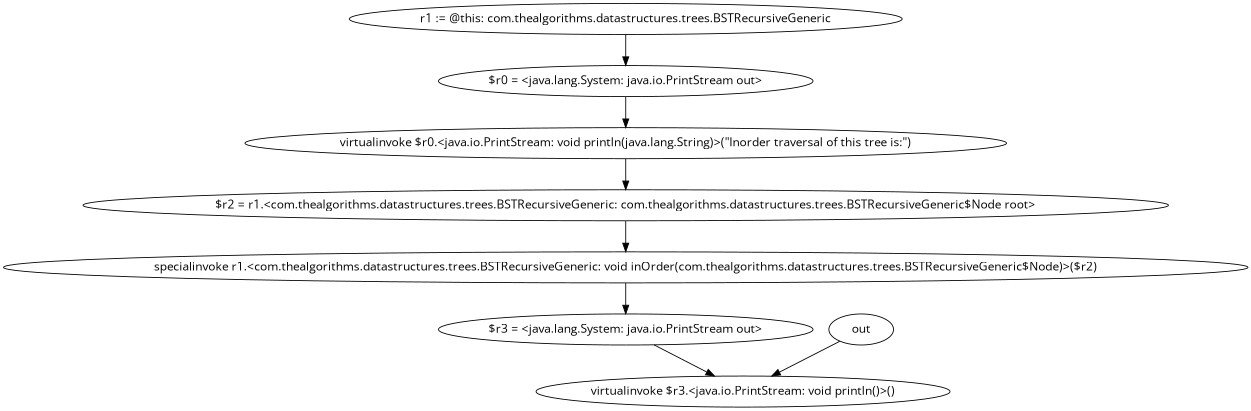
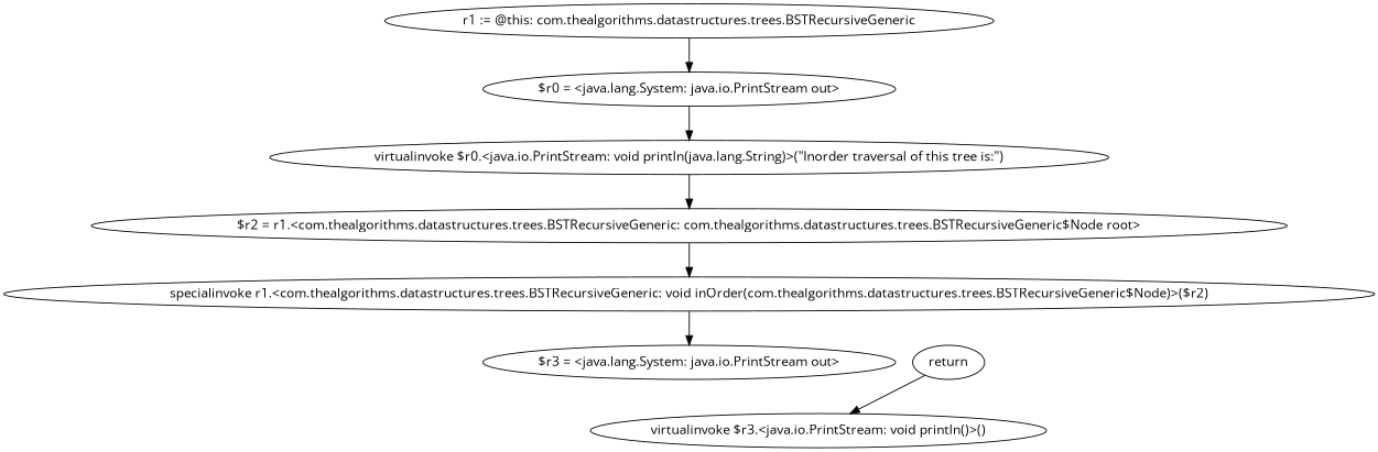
  digraph {
    fontname="Open Sans"
    node [fontname="Open Sans"]
    edge [fontname="Open Sans"]
    "r1 := @this: com.thealgorithms.datastructures.trees.BSTRecursiveGeneric"
    "$r0 = <java.lang.System: java.io.PrintStream out>"
    "virtualinvoke $r0.<java.io.PrintStream: void println(java.lang.String)>(\"Inorder traversal of this tree is:\")"
    "$r2 = r1.<com.thealgorithms.datastructures.trees.BSTRecursiveGeneric: com.thealgorithms.datastructures.trees.BSTRecursiveGeneric$Node root>"
    "specialinvoke r1.<com.thealgorithms.datastructures.trees.BSTRecursiveGeneric: void inOrder(com.thealgorithms.datastructures.trees.BSTRecursiveGeneric$Node)>($r2)"
    "$r3 = <java.lang.System: java.io.PrintStream out>"
    "virtualinvoke $r3.<java.io.PrintStream: void println()>()"
-   return [label=out]
+   return
    "r1 := @this: com.thealgorithms.datastructures.trees.BSTRecursiveGeneric" -> "$r0 = <java.lang.System: java.io.PrintStream out>"
    "$r0 = <java.lang.System: java.io.PrintStream out>" -> "virtualinvoke $r0.<java.io.PrintStream: void println(java.lang.String)>(\"Inorder traversal of this tree is:\")"
    "virtualinvoke $r0.<java.io.PrintStream: void println(java.lang.String)>(\"Inorder traversal of this tree is:\")" -> "$r2 = r1.<com.thealgorithms.datastructures.trees.BSTRecursiveGeneric: com.thealgorithms.datastructures.trees.BSTRecursiveGeneric$Node root>"
    "$r2 = r1.<com.thealgorithms.datastructures.trees.BSTRecursiveGeneric: com.thealgorithms.datastructures.trees.BSTRecursiveGeneric$Node root>" -> "specialinvoke r1.<com.thealgorithms.datastructures.trees.BSTRecursiveGeneric: void inOrder(com.thealgorithms.datastructures.trees.BSTRecursiveGeneric$Node)>($r2)"
    "specialinvoke r1.<com.thealgorithms.datastructures.trees.BSTRecursiveGeneric: void inOrder(com.thealgorithms.datastructures.trees.BSTRecursiveGeneric$Node)>($r2)" -> "$r3 = <java.lang.System: java.io.PrintStream out>"
-   "$r3 = <java.lang.System: java.io.PrintStream out>" -> "virtualinvoke $r3.<java.io.PrintStream: void println()>()"
    return -> "virtualinvoke $r3.<java.io.PrintStream: void println()>()"
  }
